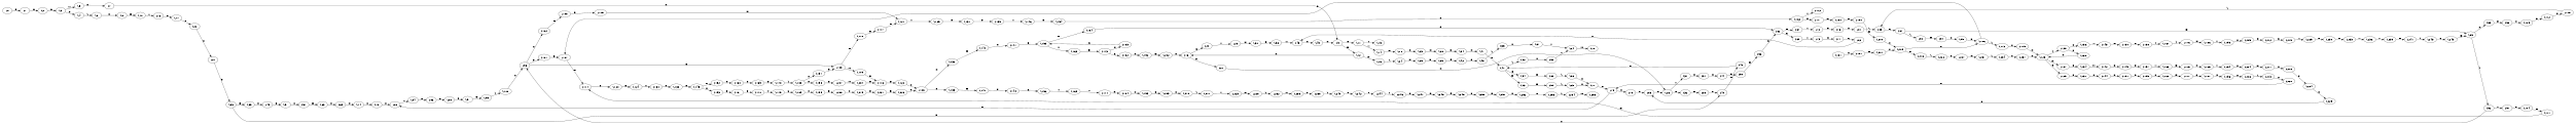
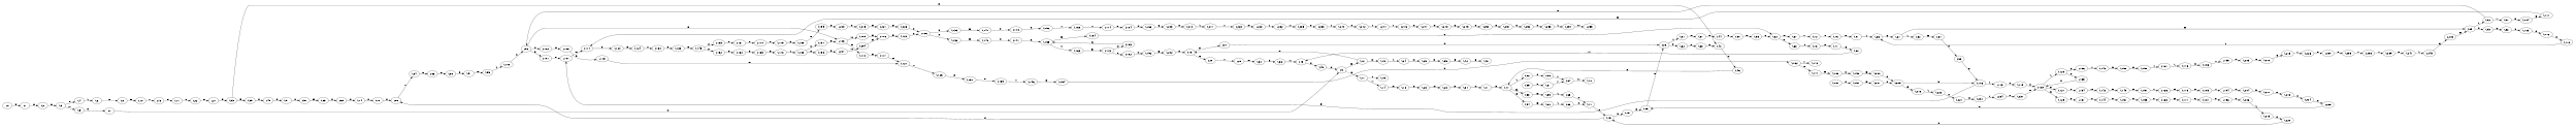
  strict digraph {
    rankdir=LR
    S0
    S1
    S2
    S3
    S4
    S5
    S6
    S7
    S8
    S9
    S10
    S11
    S12
    S13
    S14
    S15
    S16
    S19
    S17
    S18
    S20
    S21
    S22
    S23
    S24
    S25
    S26
    S27
    S28
    S29
    S30
    S31
    S32
    S33
    S34
    S35
    S36
    S37
    S38
    S39
    S40
    S41
    S42
    S43
    S44
    S45
    S46
    S47
    S48
    S49
    S50
    S51
    S52
    S53
    S54
    S55
    S56
    S57
    S58
    S59
    S60
    S61
    S62
    S63
    S64
    S65
    S66
    S67
    S68
    S69
    S70
    S71
    S72
    S73
    S74
    S75
    S76
    S77
    S78
    S79
    S80
    S81
    S82
    S83
    S84
    S85
    S86
    S87
    S88
    S89
    S90
    S91
    S92
    S93
    S94
    S95
    S96
    S97
    S98
    S99
    S100
    S101
    S102
    S103
    S104
    S105
    S106
    S107
    S108
    S109
    S110
    S111
    S112
    S113
    S114
    S115
    S116
    S117
    S118
    S119
    S120
    S121
    S122
    S123
    S124
    S125
    S126
    S127
    S128
    S129
    S130
    S131
    S132
    S133
    S134
    S135
    S136
    S137
    S138
    S139
    S140
    S141
    S142
    S143
    S144
    S145
    S146
    S147
    S148
    S149
    S150
    S151
    S152
    S153
    S154
    S155
    S156
    S157
    S158
    S159
    S160
    S161
    S162
    S163
    S164
    S165
    S166
    S167
    S168
    S169
    S170
    S171
    S172
    S173
    S174
    S175
    S176
    S177
    S178
    S179
    S180
    S182
    S183
    S184
    S185
    S186
    S187
    S188
    S189
    S190
    S181
    S191
    S192
    S193
    S194
    S195
    S196
    S197
    S198
    S199
    S200
    S201
    S202
    S203
    S204
    S205
    S206
    S207
    S208
    S209
    S210
    S211
    S212
    S213
    n215 [label=S284]
    S215
    S216
    S217
    S218
    S219
    S220
    S221
    S222
    S223
    S224
    S225
    S226
    S227
    S228
    S229
    S230
    S231
    S232
    S233
    S234
    S235
    S236
    S237
    S238
    S239
    S240
    S241
    S242
    S243
    S244
    S245
    S246
    S247
    S248
    S249
    S250
    S251
    S252
    S253
    S254
    S255
    S0 -> S1 [label=F]
    S1 -> S2 [label=K]
    S2 -> S3 [label=D]
    S3 -> S4 [label=L]
    S3 -> S5 [label=W]
    S4 -> S6 [label=S]
    S5 -> S7 [label=A]
    S6 -> S8 [label=A]
    S7 -> S9 [label=A]
    S8 -> S10 [label=H]
    S9 -> S11 [label=K]
    S9 -> S12 [label=H]
    S10 -> S13 [label=V]
    S11 -> S14 [label=V]
    S11 -> S15 [label=I]
    S12 -> S16 [label=A]
    S12 -> S19 [label=N]
    S13 -> S17 [label=A]
    S14 -> S18 [label=N]
    S16 -> S20 [label=G]
    S16 -> S21 [label=D]
    S19 -> S24 [label=S]
    S17 -> S22 [label=P]
    S18 -> S23 [label=T]
    S20 -> S25 [label=V]
    S21 -> S26 [label=A]
    S22 -> S27 [label=T]
    S23 -> S28 [label=K]
    S24 -> S29 [label=K]
    S25 -> S30 [label=K]
    S26 -> S31 [label=V]
    S26 -> S32 [label=T]
    S27 -> S33 [label=F]
    S28 -> S34 [label=D]
    S29 -> S35 [label=D]
    S30 -> S36 [label=G]
    S31 -> S37 [label=K]
    S32 -> S38 [label=F]
    S33 -> S39 [label=E]
    S33 -> S40 [label=D]
    S34 -> S41 [label=A]
    S35 -> S42 [label=E]
    S36 -> S43 [label=W]
    S37 -> S44 [label=K]
    S38 -> S40 [label=D]
    S39 -> S45 [label=A]
    S40 -> S46 [label=A]
    S41 -> S47 [label=P]
    S42 -> S48 [label=G]
    S43 -> S49 [label=A]
    S44 -> S50 [label=G]
    S45 -> S51 [label=P]
    S46 -> S47 [label=P]
    S47 -> S52 [label=S]
    S47 -> S53 [label=H]
    S47 -> S54 [label=F]
-   S48 -> S55 [label=S]
    S49 -> S9 [label=A]
    S50 -> S56 [label=H]
    S51 -> S57 [label=L]
    S52 -> S58 [label=L]
    S53 -> S59 [label=H]
    S54 -> S60 [label=H]
    S55 -> S61 [label=L]
    S56 -> S62 [label=G]
    S57 -> S63 [label=H]
    S58 -> S64 [label=V]
    S59 -> S65 [label=S]
    S60 -> S66 [label=S]
    S61 -> S64 [label=V]
    S62 -> S67 [label=K]
    S62 -> S68 [label=G]
    S63 -> S69 [label=A]
    S64 -> S70 [label=M]
    S65 -> S71 [label=A]
    S66 -> S71 [label=A]
    S67 -> S72 [label=V]
    S68 -> S73 [label=I]
    S69 -> S74 [label=A]
    S71 -> S75 [label=L]
    S72 -> S76 [label=Q]
    S73 -> S77 [label=K]
    S74 -> S78 [label=L]
    S75 -> S79 [label=A]
    S75 -> S80 [label=T]
    S76 -> S81 [label=A]
    S77 -> S82 [label=G]
    S78 -> S80 [label=T]
    S79 -> S83 [label=D]
    S80 -> S84 [label=V]
    S81 -> S85 [label=S]
    S82 -> S43 [label=W]
    S83 -> S26 [label=A]
    S84 -> S86 [label=L]
    S85 -> S87 [label=G]
    S86 -> S88 [label=L]
    S87 -> S89 [label=H]
    S87 -> S90 [label=S]
    S88 -> S91 [label=C]
    S89 -> S92 [label=S]
    S89 -> S93 [label=A]
    S90 -> S94 [label=H]
    S91 -> S95 [label=H]
    S92 -> S96 [label=L]
    S92 -> S97 [label=V]
    S93 -> S98 [label=R]
    S94 -> S99 [label=L]
    S95 -> S100 [label=S]
    S96 -> S101 [label=D]
    S96 -> S102 [label=L]
    S96 -> S103 [label=F]
    S97 -> S104 [label=D]
    S98 -> S105 [label=L]
    S99 -> S106 [label=D]
    S100 -> S96 [label=L]
    S101 -> S107 [label=F]
    S102 -> S108 [label=K]
    S103 -> S109 [label=M]
    S103 -> S110 [label=K]
    S104 -> S111 [label=F]
    S105 -> S112 [label=Q]
    S106 -> S107 [label=F]
    S106 -> S113 [label=S]
    S107 -> S114 [label=H]
    S108 -> S115 [label=F]
    S109 -> S116 [label=R]
    S110 -> S117 [label=F]
    S111 -> S114 [label=H]
    S112 -> S118 [label=A]
    S113 -> S119 [label=L]
    S114 -> S120 [label=P]
    S115 -> S121 [label=N]
    S116 -> S122 [label=E]
    S117 -> S121 [label=N]
    S118 -> S85 [label=S]
    S119 -> S123 [label=A]
    S120 -> S124 [label=F]
    S121 -> S125 [label=V]
    S122 -> S126 [label=L]
    S123 -> S127 [label=N]
    S123 -> S128 [label=S]
    S123 -> S129 [label=G]
    S124 -> S130 [label=Y]
    S125 -> S131 [label=P]
    S126 -> S132 [label=A]
    S126 -> S133 [label=T]
    S127 -> S134 [label=P]
    S128 -> S135 [label=L]
    S128 -> S136 [label=T]
    S129 -> S137 [label=P]
    S130 -> S138 [label=T]
    S131 -> S139 [label=D]
    S132 -> S140 [label=E]
    S133 -> S141 [label=E]
    S134 -> S142 [label=M]
    S135 -> S123 [label=A]
    S136 -> S143 [label=V]
    S137 -> S144 [label=L]
    S138 -> S145 [label=K]
    S139 -> S146 [label=V]
    S140 -> S147 [label=A]
    S141 -> S148 [label=T]
    S142 -> S149 [label=D]
    S143 -> S150 [label=N]
    S144 -> S151 [label=D]
    S145 -> S152 [label=T]
    S145 -> S153 [label=A]
    S146 -> S154 [label=R]
    S147 -> S155 [label=G]
    S148 -> S156 [label=G]
    S149 -> S157 [label=D]
    S150 -> S158 [label=D]
    S151 -> S159 [label=D]
    S152 -> S160 [label=T]
    S153 -> S161 [label=Q]
    S154 -> S162 [label=L]
    S155 -> S163 [label=Y]
    S155 -> S164 [label=H]
    S156 -> S165 [label=I]
    S157 -> S166 [label=V]
    S158 -> S167 [label=I]
    S159 -> S168 [label=L]
    S160 -> S169 [label=P]
    S161 -> S170 [label=P]
    S162 -> S171 [label=K]
    S162 -> S172 [label=V]
    S163 -> S173 [label=E]
    S164 -> S62 [label=G]
    S165 -> S174 [label=V]
    S166 -> S175 [label=H]
    S167 -> S176 [label=S]
    S168 -> S177 [label=H]
    S169 -> S178 [label=F]
    S170 -> S179 [label=Y]
    S171 -> S180 [label=H]
    S173 -> S182 [label=G]
    S173 -> S183 [label=A]
    S174 -> S184 [label=D]
    S175 -> S185 [label=A]
    S176 -> S186 [label=K]
    S177 -> S187 [label=G]
    S178 -> S188 [label=S]
    S179 -> S189 [label=C]
    S180 -> S190 [label=A]
    S182 -> S192 [label=A]
    S183 -> S155 [label=G]
    S184 -> S193 [label=A]
    S185 -> S194 [label=V]
    S186 -> S195 [label=V]
    S187 -> S196 [label=A]
    S188 -> S197 [label=L]
    S188 -> S198 [label=A]
    S189 -> S199 [label=L]
    S190 -> S200 [label=H]
    S181 -> S191 [label=A]
    S191 -> S201 [label=H]
    S192 -> S202 [label=H]
    S193 -> S203 [label=Q]
    S194 -> S204 [label=A]
    S195 -> S205 [label=A]
    S196 -> S206 [label=A]
    S197 -> S103 [label=F]
    S198 -> S207 [label=F]
    S199 -> S208 [label=F]
    S200 -> S209 [label=L]
    S201 -> S209 [label=L]
    S202 -> S16 [label=A]
    S203 -> S210 [label=T]
    S204 -> S211 [label=N]
    S205 -> S212 [label=D]
    S206 -> S213 [label=S]
    S207 -> n215 [label=M]
    S208 -> S215 [label=L]
    S209 -> S106 [label=D]
    S209 -> S216 [label=E]
    S210 -> S217 [label=S]
    S211 -> S218 [label=T]
    S212 -> S219 [label=G]
    S213 -> S220 [label=A]
    n215 -> S116 [label=R]
    S215 -> S221 [label=R]
    S216 -> S222 [label=S]
    S217 -> S223 [label=I]
    S218 -> S224 [label=L]
    S219 -> S225 [label=V]
    S220 -> S75 [label=L]
    S221 -> S226 [label=E]
    S222 -> S227 [label=L]
    S223 -> S228 [label=K]
    S224 -> S229 [label=A]
    S225 -> S230 [label=A]
    S226 -> S126 [label=L]
    S227 -> S231 [label=K]
    S228 -> S232 [label=S]
    S229 -> S83 [label=D]
    S230 -> S233 [label=A]
    S231 -> S234 [label=S]
    S232 -> S235 [label=W]
    S233 -> S236 [label=V]
    S234 -> S237 [label=L]
    S235 -> S238 [label=L]
    S236 -> S239 [label=V]
    S237 -> S123 [label=A]
    S238 -> S240 [label=S]
    S239 -> S241 [label=K]
    S240 -> S242 [label=L]
    S241 -> S243 [label=S]
    S242 -> S244 [label=I]
    S243 -> S245 [label=G]
    S244 -> S246 [label=I]
    S245 -> S89 [label=H]
    S246 -> S247 [label=T]
    S247 -> S248 [label=R]
    S248 -> S249 [label=E]
    S249 -> S250 [label=T]
    S250 -> S251 [label=R]
    S251 -> S252 [label=T]
    S252 -> S253 [label=L]
    S253 -> S254 [label=S]
    S254 -> S255 [label=M]
  }
